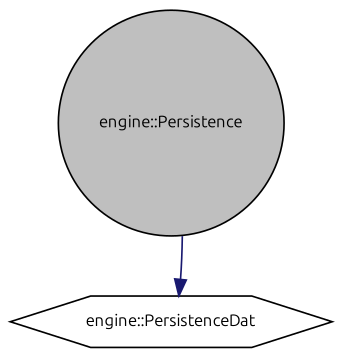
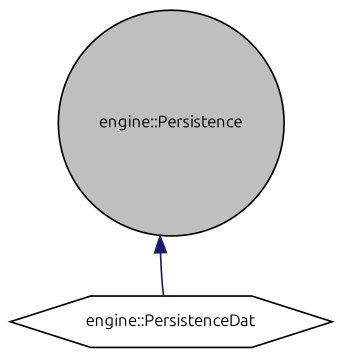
  digraph {
    fontname=Ubuntu
    node [color=black fontname=Ubuntu fontsize=10 style=filled]
    n1 [fillcolor=grey75 fontcolor=black height=0.2 label="engine::Persistence" shape=circle width=0.4]
    n2 [fillcolor=white height=0.2 label="engine::PersistenceDat" shape=hexagon width=0.4]
-   n2 -> n1 [color=midnightblue dir=back fontname=Ubuntu fontsize=10 labelfontname=Helvetica labelfontsize=10 style=solid]
+   n1 -> n2 [color=midnightblue dir=back fontname=Ubuntu fontsize=10 labelfontname=Helvetica labelfontsize=10 style=solid]
  }
